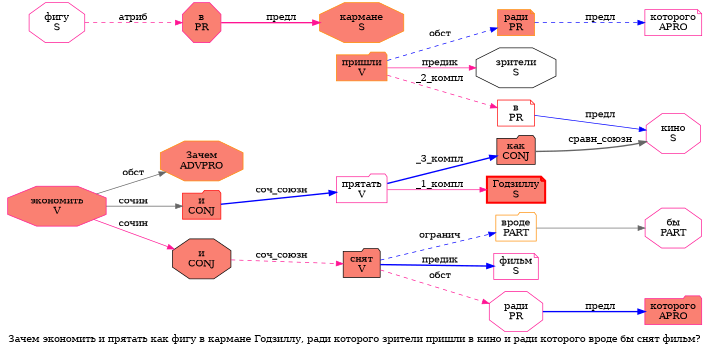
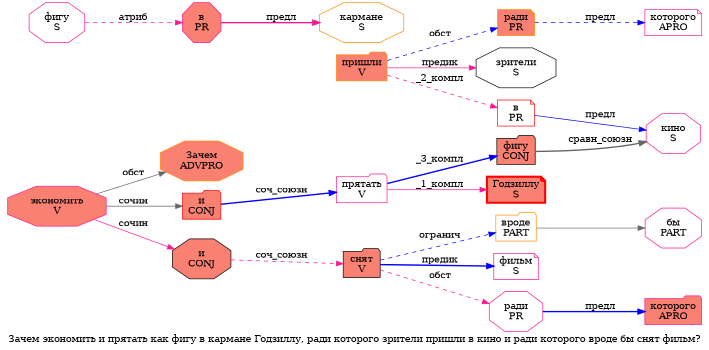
  digraph {
    label="Зачем экономить и прятать как фигу в кармане Годзиллу, ради которого зрители пришли в кино и ради которого вроде бы снят фильм?"
    rankdir=LR
    node [color=deeppink fillcolor=salmon penwidth=1 shape=octagon style=filled]
    edge [color=deeppink style=solid]
    n1 [color=darkorange label="Зачем\nADVPRO"]
    n2 [label="экономить\nV"]
    n3 [color=red label="и\nCONJ" shape=folder]
    n4 [color=black label="и\nCONJ"]
    n5 [fillcolor=white label="прятать\nV" shape=folder]
    n6 [color=darkorange label="пришли\nV" shape=folder]
    n7 [color=darkorange label="ради\nPR" shape=note]
    n8 [color=black fillcolor=white label="зрители\nS"]
    n9 [color=red fillcolor=white label="в\nPR" shape=note]
    n10 [color=black label="снят\nV" shape=folder]
-   n11 [color=black label="как\nCONJ" shape=folder]
+   n11 [color=black label="фигу\nCONJ" shape=folder]
    n12 [color=red label="Годзиллу\nS" penwidth=3 shape=note]
    n13 [fillcolor=white label="кино\nS"]
    n14 [fillcolor=white label="фигу\nS"]
    n15 [label="в\nPR"]
-   n16 [color=darkorange label="кармане\nS"]
+   n16 [color=darkorange fillcolor=white label="кармане\nS"]
    n17 [fillcolor=white label="которого\nAPRO" shape=note]
    n18 [fillcolor=white label="ради\nPR"]
    n19 [color=darkorange fillcolor=white label="вроде\nPART" shape=folder]
    n20 [fillcolor=white label="фильм\nS" shape=note]
    n21 [label="которого\nAPRO" shape=folder]
    n22 [fillcolor=white label="бы\nPART"]
    n2 -> n1 [color=gray40 label="обст"]
    n2 -> n3 [color=gray40 label="сочин"]
    n2 -> n4 [label="сочин"]
    n3 -> n5 [color=blue label="соч_союзн" style=bold]
    n4 -> n10 [label="соч_союзн" style=dashed]
    n5 -> n11 [color=blue label="_3_компл" style=bold]
    n5 -> n12 [label="_1_компл"]
    n6 -> n7 [color=blue label="обст" style=dashed]
    n6 -> n8 [label="предик"]
    n6 -> n9 [label="_2_компл" style=dashed]
    n7 -> n17 [color=blue label="предл" style=dashed]
    n9 -> n13 [color=blue label="предл"]
    n10 -> n18 [label="обст" style=dashed]
    n10 -> n19 [color=blue label="огранич" style=dashed]
    n10 -> n20 [color=blue label="предик" style=bold]
    n11 -> n13 [color=gray40 label="сравн_союзн" style=bold]
    n14 -> n15 [label="атриб" style=dashed]
    n15 -> n16 [label="предл" style=bold]
    n18 -> n21 [color=blue label="предл" style=bold]
    n19 -> n22 [color=gray40]
  }
